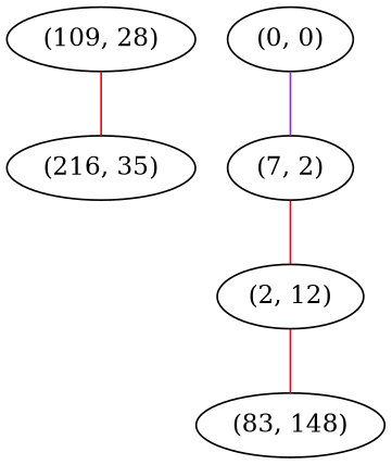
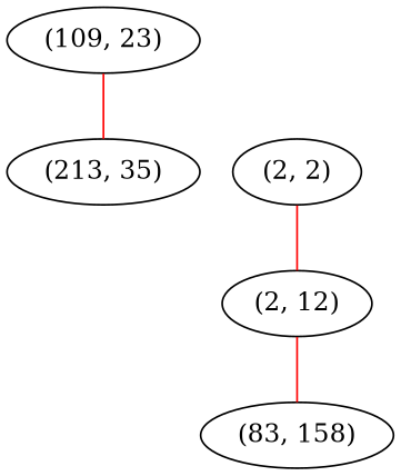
  graph {
    edge [color=red weight=1]
-   "(109, 23)" [label="(109, 28)"]
-   "(213, 35)" [label="(216, 35)"]
-   "(0, 0)"
-   "(2, 2)" [label="(7, 2)"]
+   "(109, 23)"
+   "(213, 35)"
+   "(2, 2)"
    n5 [label="(2, 12)"]
-   "(83, 148)"
+   "(83, 148)" [label="(83, 158)"]
    "(109, 23)" -- "(213, 35)"
-   "(0, 0)" -- "(2, 2)" [color=purple weight=4]
    "(2, 2)" -- n5
    n5 -- "(83, 148)"
  }
